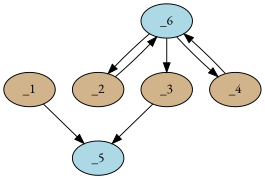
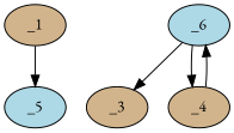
  digraph {
    fontname="EB Garamond"
    node [fillcolor=tan fontname="EB Garamond" style=filled x=30.000000]
    edge [fontname="EB Garamond"]
    _1 [x=123.000000 y=156.000000]
    _5 [fillcolor=lightblue x=114.000000 y=170.000000]
    _3 [x=113.000000 y=190.000000]
-   _2 [y=184.000000]
    _6 [fillcolor=lightblue x=40.000000 y=198.000000]
    _4 [y=204.000000]
    _1 -> _5 [angle=2.142134 orient=0.841178]
-   _3 -> _5 [angle=-1.520838 orient=-0.998752]
-   _2 -> _6 [angle=0.950547 orient=0.813733]
    _6 -> _3 [angle=1.620755 orient=0.998752]
-   _6 -> _2 [angle=-2.191046 orient=-0.813733]
    _6 -> _4 [angle=2.601173 orient=0.514496]
    _4 -> _6 [angle=-0.540420 orient=-0.514496]
  }
